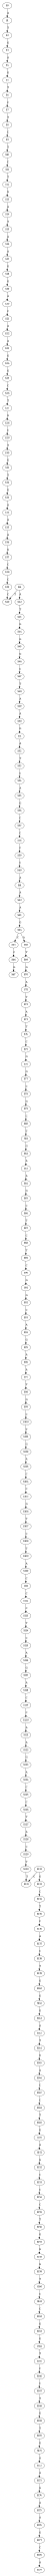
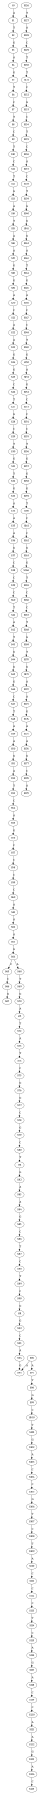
  strict digraph {
    fontname=Merriweather
    node [fontname=Merriweather]
    edge [fontname=Merriweather]
    S0
    S1
    S2
    S3
    S4
    S5
    S6
    S7
    S8
    S9
    S10
    S11
    S12
    S13
    S14
    S15
    S16
    S17
    S18
    S19
    S20
    S21
    S22
    S23
    S24
    S25
    S26
    S27
    S28
    S29
    S30
    S31
    S32
    S33
    S34
    S35
    S36
    S37
    S38
    S39
    S40
    S41
    S42
    S43
    S44
    S45
    S46
    S47
    S48
    S49
    S50
    S51
    S52
    S53
    S54
    S55
    S56
    S57
    S58
    S59
    S60
    S61
    S62
    S63
    S64
    S65
    S68
    S66
    S67
    S69
    S70
    S71
    S72
    S73
    S74
    S75
    S76
    S77
    S78
    S79
    S80
    S81
    S82
    S83
    S84
    S85
    S86
    S87
    S88
    S89
    S90
    S91
    S92
    S93
    S94
    S95
    S96
    S97
    S98
    S99
    S100
    S101
    S102
    S103
    S104
    S105
    S106
    S107
    S108
    S109
    S110
    S111
    S112
    S113
    S114
    S115
    S116
    S117
    S118
    S119
    S120
    S121
    S122
    S123
    S124
    S125
    S126
    S127
    S128
    S129
    S130
    S131
    S132
    S133
    S134
    S135
    S136
    S137
    S138
    S139
    S140
    S141
    S142
    S143
    S144
    S145
    S146
    S147
    S148
    S149
    S150
    S151
    S152
    S153
    S154
    S155
    S156
    S157
    S158
    S159
    S160
    S161
    S162
    S163
    n165 [label=S364]
    S165
    S166
    S167
    S168
    S169
    S170
    S171
    S172
    S173
    S174
    S175
    S176
    S177
    S178
    S179
    S0 -> S1 [label=A]
    S1 -> S2 [label=T]
    S2 -> S3 [label=G]
    S3 -> S4 [label=A]
    S4 -> S5 [label=G]
    S5 -> S6 [label=T]
    S6 -> S7 [label=C]
    S7 -> S8 [label=T]
    S8 -> S9 [label=C]
    S9 -> S10 [label=T]
    S10 -> S11 [label=C]
    S11 -> S12 [label=T]
    S12 -> S13 [label=G]
    S13 -> S14 [label=A]
    S14 -> S15 [label=T]
    S15 -> S16 [label=A]
    S16 -> S17 [label=A]
    S17 -> S18 [label=G]
    S18 -> S19 [label=G]
    S19 -> S20 [label=A]
    S20 -> S21 [label=C]
    S21 -> S22 [label=A]
    S22 -> S23 [label=A]
    S23 -> S24 [label=G]
    S24 -> S25 [label=G]
    S25 -> S26 [label=C]
    S26 -> S27 [label=T]
    S27 -> S28 [label=G]
    S28 -> S29 [label=C]
    S29 -> S30 [label=T]
    S30 -> S31 [label=G]
    S31 -> S32 [label=T]
    S32 -> S33 [label=G]
    S33 -> S34 [label=A]
    S34 -> S35 [label=A]
    S35 -> S36 [label=A]
    S36 -> S37 [label=G]
    S37 -> S38 [label=C]
    S38 -> S39 [label=C]
    S39 -> S40 [label=C]
-   S41 -> S40 [label=T]
+   S40 -> S41 [label=T]
    S41 -> S42 [label=A]
    S42 -> S43 [label=T]
    S43 -> S44 [label=G]
    S44 -> S45 [label=G]
    S45 -> S46 [label=G]
    S46 -> S47 [label=C]
    S47 -> S48 [label=T]
    S48 -> S49 [label=A]
    S49 -> S50 [label=A]
    S50 -> S51 [label=G]
    S51 -> S52 [label=A]
    S52 -> S53 [label=T]
    S53 -> S54 [label=C]
    S54 -> S55 [label=A]
    S55 -> S56 [label=G]
    S56 -> S57 [label=C]
    S57 -> S58 [label=C]
    S58 -> S59 [label=C]
    S59 -> S60 [label=C]
    S60 -> S61 [label=A]
    S61 -> S62 [label=A]
    S62 -> S63 [label=A]
    S63 -> S64 [label=G]
    S64 -> S65 [label=C]
    S64 -> S68 [label=A]
    S65 -> S66 [label=C]
    S68 -> S69 [label=T]
    S66 -> S67 [label=G]
    S69 -> S70 [label=G]
    S70 -> S71 [label=A]
    S71 -> S72 [label=T]
    S72 -> S73 [label=A]
    S73 -> S74 [label=T]
    S74 -> S75 [label=C]
    S75 -> S76 [label=G]
    S76 -> S77 [label=G]
    S77 -> S78 [label=C]
    S78 -> S79 [label=G]
    S79 -> S80 [label=C]
    S80 -> S81 [label=T]
    S81 -> S82 [label=G]
    S82 -> S83 [label=A]
    S83 -> S84 [label=A]
    S84 -> S85 [label=G]
    S85 -> S86 [label=C]
    S86 -> S87 [label=T]
    S87 -> S88 [label=C]
    S88 -> S89 [label=T]
    S89 -> S90 [label=C]
    S90 -> S91 [label=G]
    S91 -> S92 [label=G]
    S92 -> S93 [label=C]
    S93 -> S94 [label=A]
    S94 -> S95 [label=G]
-   S95 -> S96 [label=A]
+   S96 -> S95 [label=A]
    S96 -> S97 [label=A]
    S97 -> S98 [label=T]
    S98 -> S99 [label=G]
    S99 -> S100 [label=C]
    S100 -> S101 [label=T]
    S101 -> S102 [label=G]
    S102 -> S103 [label=A]
    S103 -> S104 [label=C]
    S104 -> S105 [label=C]
    S105 -> S106 [label=G]
    S106 -> S107 [label=T]
    S107 -> S108 [label=C]
    S108 -> S109 [label=T]
    S109 -> S110 [label=A]
    S110 -> S111 [label=C]
    S111 -> S112 [label=C]
    S112 -> S113 [label=C]
    S113 -> S114 [label=T]
    S114 -> S115 [label=C]
    S115 -> S116 [label=A]
    S116 -> S117 [label=G]
    S117 -> S118 [label=A]
    S118 -> S119 [label=C]
    S119 -> S120 [label=C]
    S120 -> S121 [label=A]
    S121 -> S122 [label=A]
    S122 -> S123 [label=G]
    S123 -> S124 [label=A]
    S124 -> S125 [label=C]
-   S125 -> S126 [label=C]
    S126 -> S127 [label=T]
    S127 -> S128 [label=A]
    S128 -> S129 [label=C]
    S129 -> S130 [label=T]
    S130 -> S131 [label=T]
-   S132 -> S131 [label=C]
+   S131 -> S132 [label=C]
    S132 -> S133 [label=G]
    S133 -> S134 [label=C]
    S134 -> S135 [label=T]
    S135 -> S136 [label=C]
    S136 -> S137 [label=A]
    S137 -> S138 [label=C]
    S138 -> S139 [label=T]
    S139 -> S140 [label=G]
    S140 -> S141 [label=G]
    S141 -> S142 [label=G]
    S142 -> S143 [label=A]
    S143 -> S144 [label=T]
    S144 -> S145 [label=G]
    S145 -> S146 [label=A]
    S146 -> S147 [label=C]
    S147 -> S148 [label=C]
    S148 -> S149 [label=T]
    S149 -> S150 [label=G]
    S150 -> S151 [label=A]
    S151 -> S152 [label=G]
    S152 -> S153 [label=C]
    S153 -> S154 [label=C]
    S154 -> S155 [label=C]
    S155 -> S156 [label=T]
    S156 -> S157 [label=G]
    S157 -> S158 [label=G]
    S158 -> S159 [label=G]
    S159 -> S160 [label=T]
    S160 -> S161 [label=C]
    S161 -> S162 [label=C]
    S162 -> S163 [label=G]
    S163 -> n165 [label=G]
    n165 -> S165 [label=T]
    S165 -> S166 [label=C]
    S166 -> S167 [label=C]
    S167 -> S168 [label=T]
    S168 -> S169 [label=G]
    S169 -> S170 [label=T]
    S170 -> S171 [label=G]
    S171 -> S172 [label=A]
    S172 -> S173 [label=A]
    S173 -> S174 [label=G]
    S174 -> S175 [label=A]
    S175 -> S176 [label=A]
    S176 -> S177 [label=G]
    S177 -> S178 [label=C]
    S178 -> S179 [label=A]
  }
